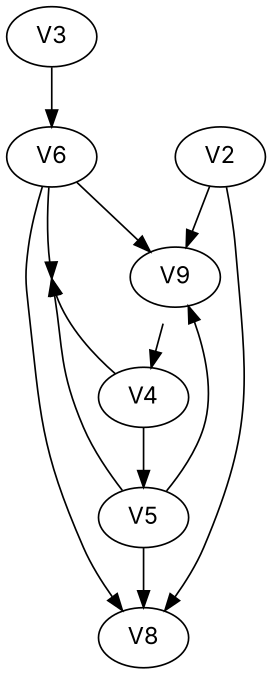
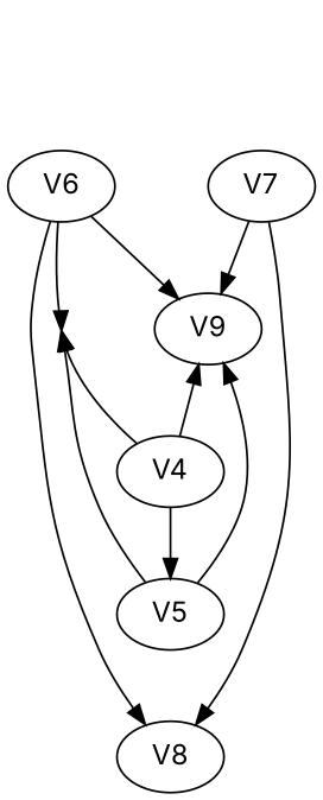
  strict digraph {
    concentrate=True
    fontname=Inter
    node [fontname=Inter]
    edge [fontname=Inter]
-   V3
    V6
    V4
    V9
    V5
    V8
-   V7 [label=V2]
-   V3 -> V6
+   V7
    V6 -> V9
    V6 -> V8
    V4 -> V6
-   V9 -> V4
+   V4 -> V9
    V4 -> V5
    V5 -> V6
    V5 -> V9
-   V5 -> V8
    V7 -> V9
    V7 -> V8
  }
